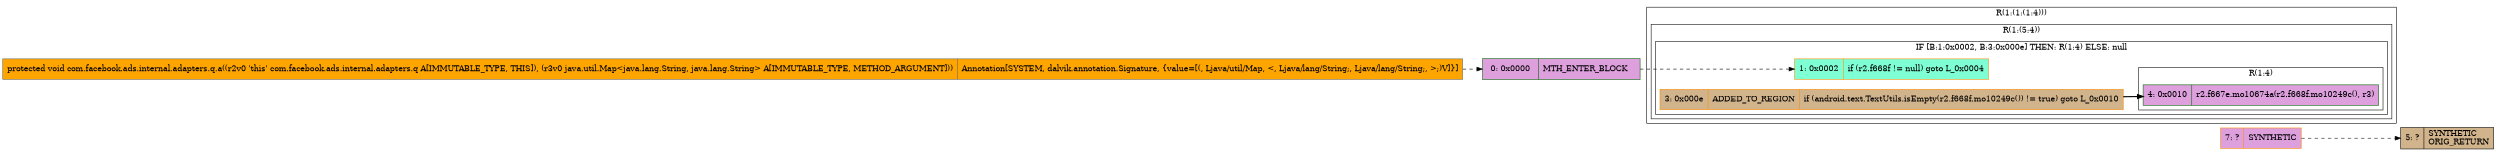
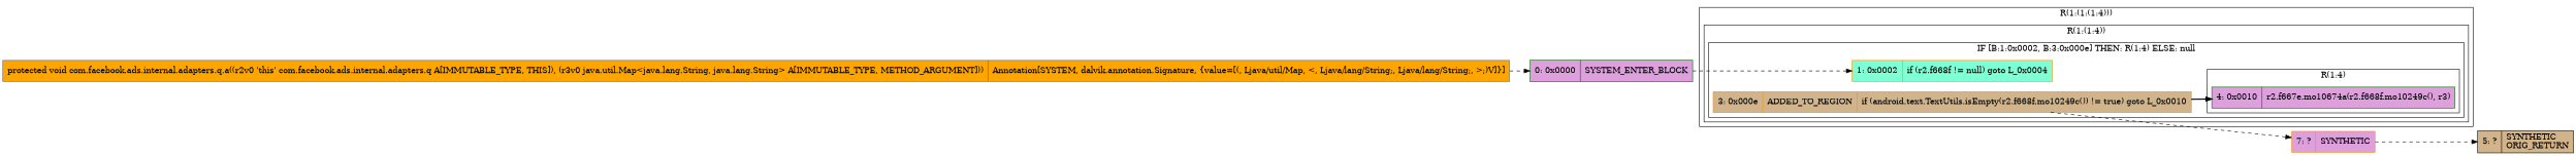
  digraph {
    rankdir=LR
    node [color=darkorange fillcolor=plum shape=record style=filled]
    edge [style=dashed]
    n1 [color=darkgreen label="{4\:\ 0x0010|r2.f667e.mo10674a(r2.f668f.mo10249c(), r3)\l}"]
    n2 [fillcolor=aquamarine label="{1\:\ 0x0002|if (r2.f668f != null) goto L_0x0004\l}"]
    n3 [fillcolor=tan label="{3\:\ 0x000e|ADDED_TO_REGION\l|if (android.text.TextUtils.isEmpty(r2.f668f.mo10249c()) != true) goto L_0x0010\l}"]
    n4 [label="{7\:\ ?|SYNTHETIC\l}"]
    n5 [color=black fillcolor=tan label="{5\:\ ?|SYNTHETIC\lORIG_RETURN\l}"]
-   n6 [color=darkgreen label="{0\:\ 0x0000|MTH_ENTER_BLOCK\l}"]
+   n6 [color=darkgreen label="{0\:\ 0x0000|SYSTEM_ENTER_BLOCK\l}"]
    n7 [color=gray40 fillcolor=orange label="{protected void com.facebook.ads.internal.adapters.q.a((r2v0 'this' com.facebook.ads.internal.adapters.q A[IMMUTABLE_TYPE, THIS]), (r3v0 java.util.Map\<java.lang.String, java.lang.String\> A[IMMUTABLE_TYPE, METHOD_ARGUMENT]))  | Annotation[SYSTEM, dalvik.annotation.Signature, \{value=[(, Ljava\/util\/Map, \<, Ljava\/lang\/String;, Ljava\/lang\/String;, \>;)V]\}]\l}"]
    subgraph cluster_1 {
      label="R(1:(1:(1:4)))"
      subgraph cluster_2 {
-       label="R(1:(5:4))"
+       label="R(1:(1:4))"
        subgraph cluster_3 {
          label="IF [B:1:0x0002, B:3:0x000e] THEN: R(1:4) ELSE: null"
          n2
          n3
          subgraph cluster_4 {
            label="R(1:4)"
            n1
          }
        }
      }
    }
    n3 -> n1 [style=bold]
+   n3 -> n4
    n4 -> n5
    n6 -> n2
    n7 -> n6
  }
